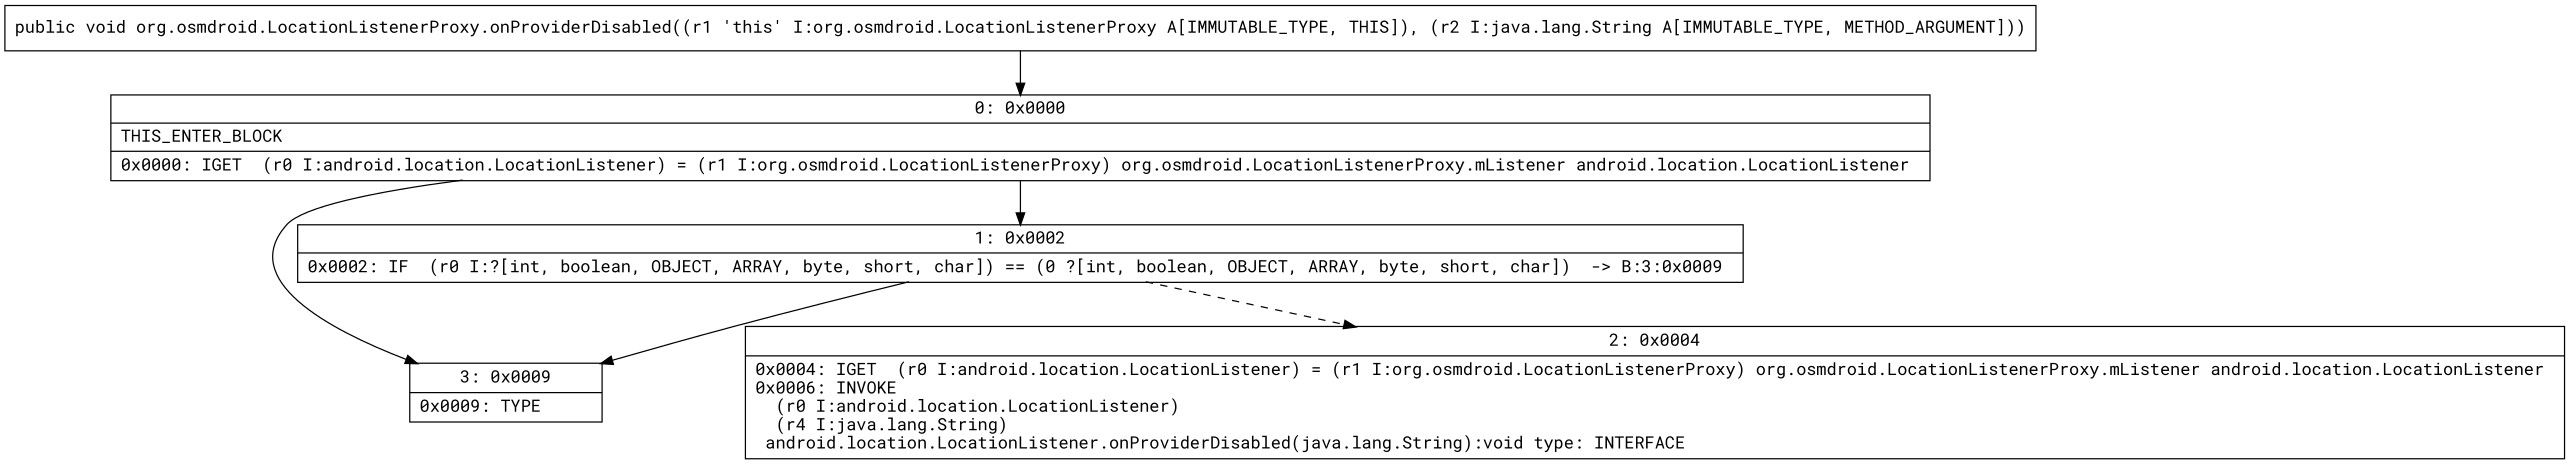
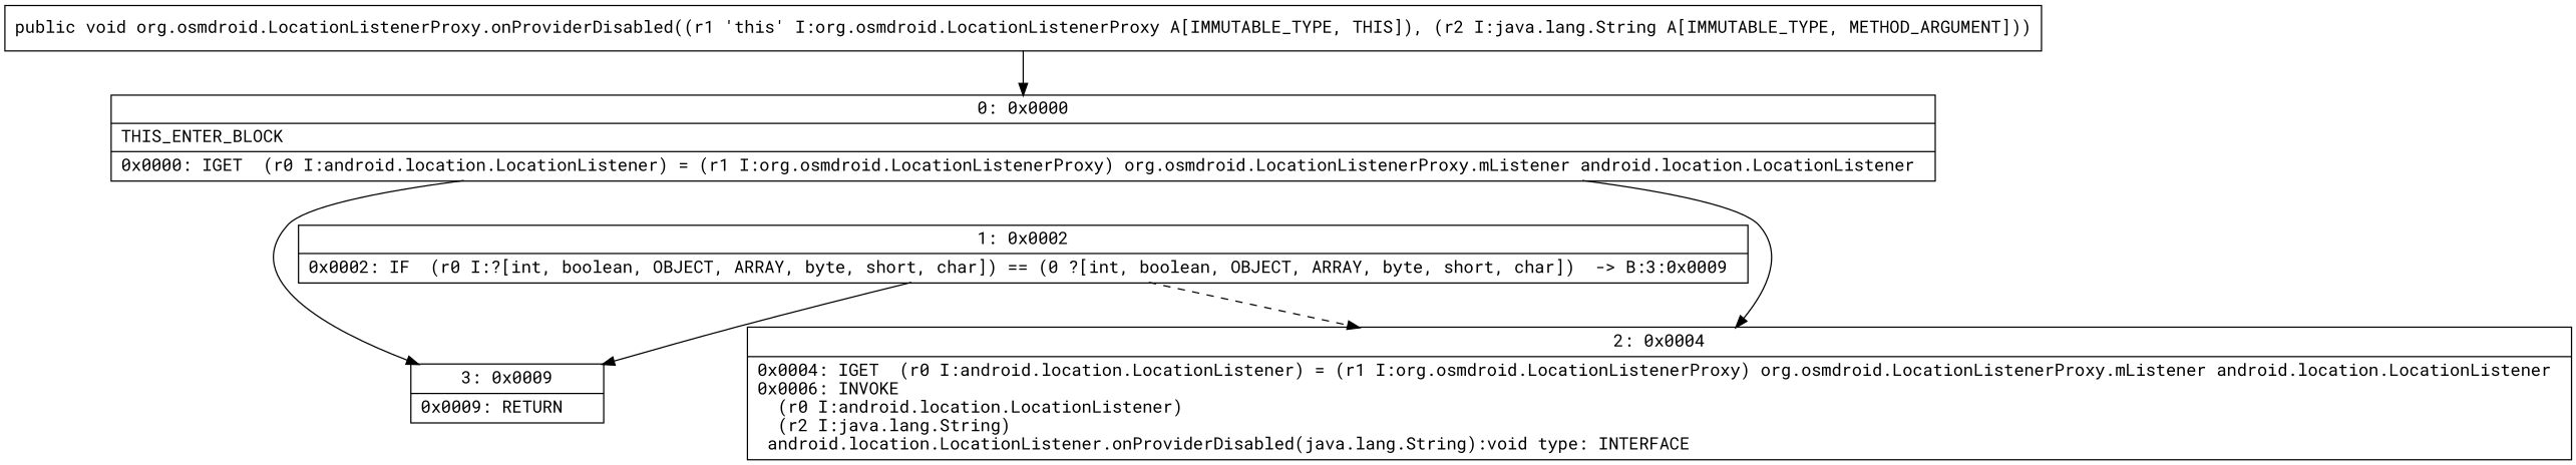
  digraph {
    fontname="Roboto Mono"
    node [fontname="Roboto Mono" shape=record]
    edge [fontname="Roboto Mono"]
    n1 [label="{0\:\ 0x0000|THIS_ENTER_BLOCK\l|0x0000: IGET  (r0 I:android.location.LocationListener) = (r1 I:org.osmdroid.LocationListenerProxy) org.osmdroid.LocationListenerProxy.mListener android.location.LocationListener \l}"]
    n2 [label="{1\:\ 0x0002|0x0002: IF  (r0 I:?[int, boolean, OBJECT, ARRAY, byte, short, char]) == (0 ?[int, boolean, OBJECT, ARRAY, byte, short, char])  \-\> B:3:0x0009 \l}"]
-   n3 [label="{3\:\ 0x0009|0x0009: TYPE   \l}"]
-   n4 [label="{2\:\ 0x0004|0x0004: IGET  (r0 I:android.location.LocationListener) = (r1 I:org.osmdroid.LocationListenerProxy) org.osmdroid.LocationListenerProxy.mListener android.location.LocationListener \l0x0006: INVOKE  \l  (r0 I:android.location.LocationListener)\l  (r4 I:java.lang.String)\l android.location.LocationListener.onProviderDisabled(java.lang.String):void type: INTERFACE \l}"]
+   n3 [label="{3\:\ 0x0009|0x0009: RETURN   \l}"]
+   n4 [label="{2\:\ 0x0004|0x0004: IGET  (r0 I:android.location.LocationListener) = (r1 I:org.osmdroid.LocationListenerProxy) org.osmdroid.LocationListenerProxy.mListener android.location.LocationListener \l0x0006: INVOKE  \l  (r0 I:android.location.LocationListener)\l  (r2 I:java.lang.String)\l android.location.LocationListener.onProviderDisabled(java.lang.String):void type: INTERFACE \l}"]
    n5 [label="{public void org.osmdroid.LocationListenerProxy.onProviderDisabled((r1 'this' I:org.osmdroid.LocationListenerProxy A[IMMUTABLE_TYPE, THIS]), (r2 I:java.lang.String A[IMMUTABLE_TYPE, METHOD_ARGUMENT])) }"]
-   n1 -> n2
+   n1 -> n4
    n1 -> n3
    n2 -> n3
    n2 -> n4 [style=dashed]
    n5 -> n1
  }
